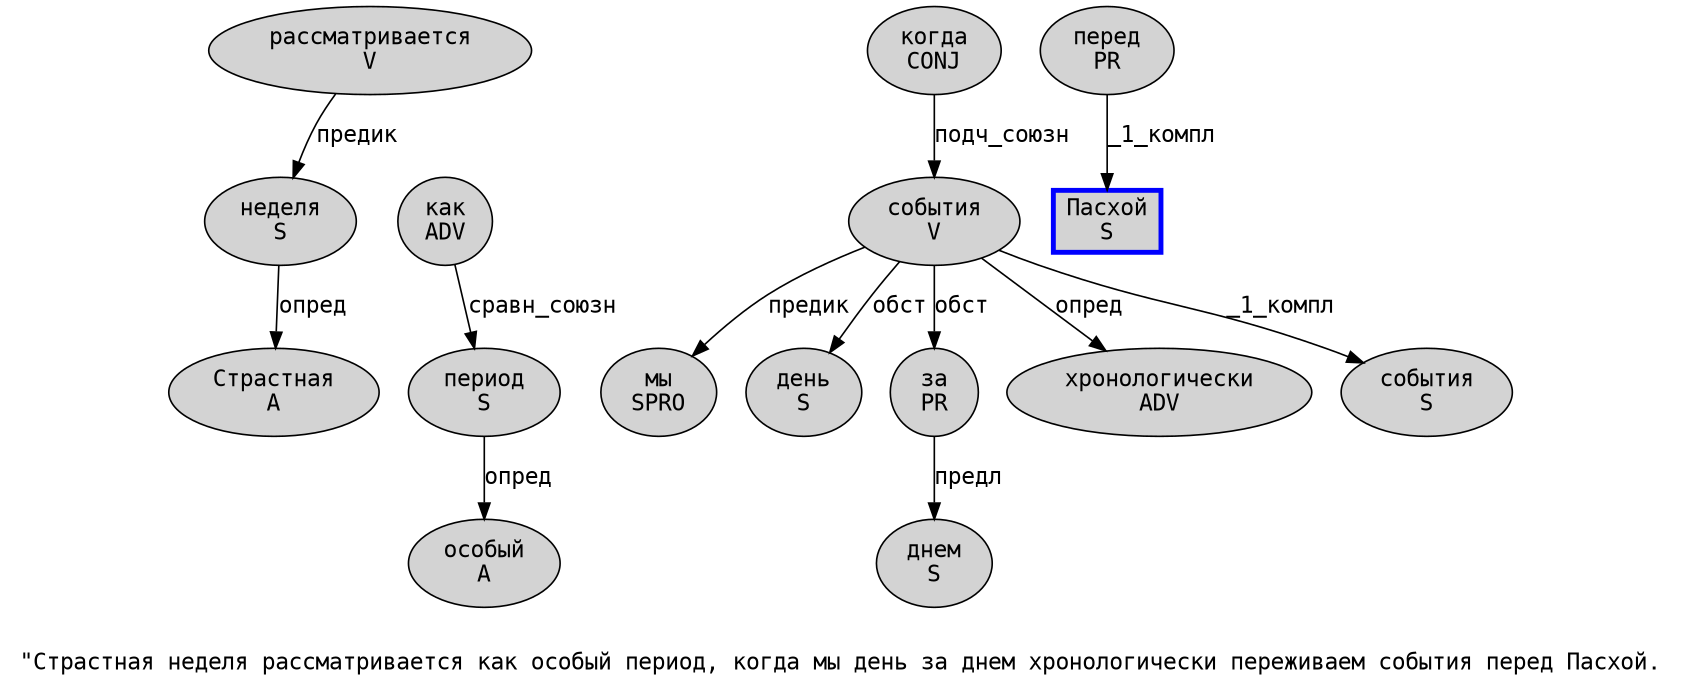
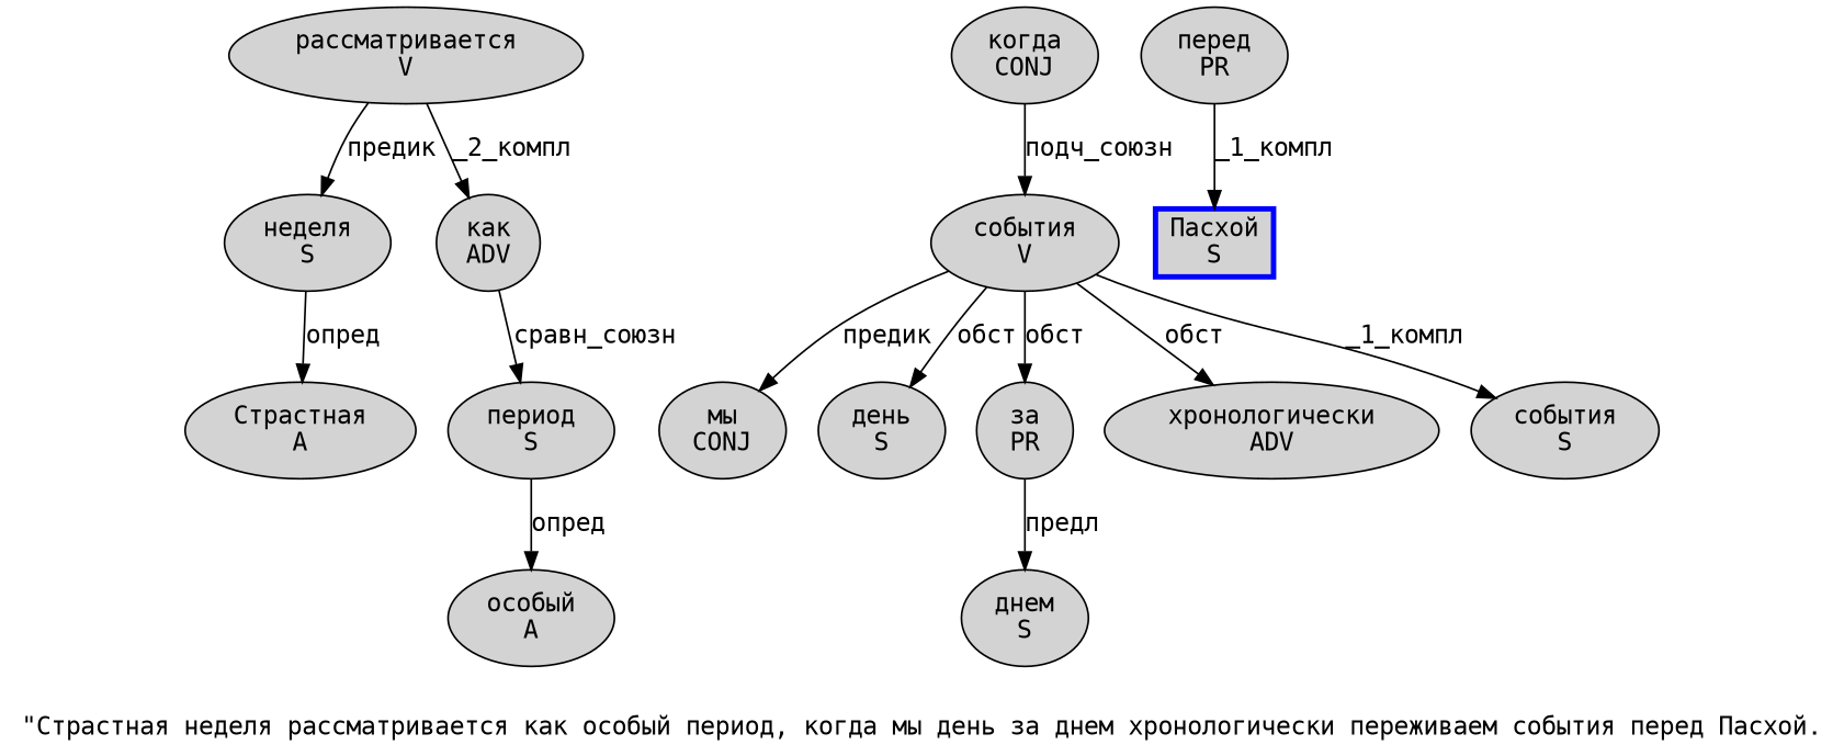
  digraph {
    fontname="DejaVu Sans Mono"
    label="\"Страстная неделя рассматривается как особый период, когда мы день за днем хронологически переживаем события перед Пасхой."
    node [fillcolor=lightgray fontname="DejaVu Sans Mono" penwidth=1 shape=ellipse style=filled]
    edge [fontname="DejaVu Sans Mono"]
    n1 [label="Страстная\nA"]
    n2 [label="неделя\nS"]
    n3 [label="рассматривается\nV"]
    n4 [label="как\nADV"]
    n5 [label="период\nS"]
    n6 [label="когда\nCONJ"]
    n7 [label="события\nV"]
    n8 [label="особый\nA"]
-   n9 [label="мы\nSPRO"]
+   n9 [label="мы\nCONJ"]
    n10 [label="день\nS"]
    n11 [label="за\nPR"]
    n12 [label="хронологически\nADV"]
    n13 [label="события\nS"]
    n14 [label="днем\nS"]
    n15 [label="перед\nPR"]
    n16 [color=blue label="Пасхой\nS" penwidth=3 shape=box]
    n2 -> n1 [label="опред"]
    n3 -> n2 [label="предик"]
+   n3 -> n4 [label="_2_компл"]
    n4 -> n5 [label="сравн_союзн"]
    n5 -> n8 [label="опред"]
    n6 -> n7 [label="подч_союзн"]
    n7 -> n9 [label="предик"]
    n7 -> n10 [label="обст"]
    n7 -> n11 [label="обст"]
-   n7 -> n12 [label="опред"]
+   n7 -> n12 [label="обст"]
    n7 -> n13 [label="_1_компл"]
    n11 -> n14 [label="предл"]
    n15 -> n16 [label="_1_компл"]
  }
